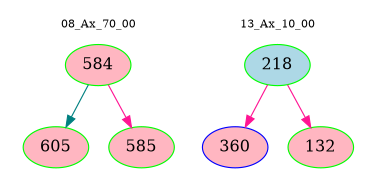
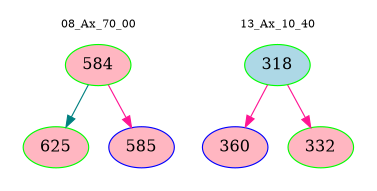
  digraph {
    node [color=green fillcolor=lightpink style=filled]
    edge [color=deeppink]
    n1 [label=584]
-   n2 [label=605]
-   n3 [label=585]
-   n4 [fillcolor=lightblue label=218]
+   n2 [label=625]
+   n3 [color=blue label=585]
+   n4 [fillcolor=lightblue label=318]
    n5 [color=blue label=360]
-   n6 [label=132]
+   n6 [label=332]
    subgraph cluster_1 {
      color=white
      fontsize=10
      label="08_Ax_70_00"
      n1
      n2
      n3
    }
    subgraph cluster_2 {
      color=white
      fontsize=10
-     label="13_Ax_10_00"
+     label="13_Ax_10_40"
      n4
      n5
      n6
    }
    n1 -> n2 [color=teal]
    n1 -> n3
    n4 -> n5
    n4 -> n6
  }
